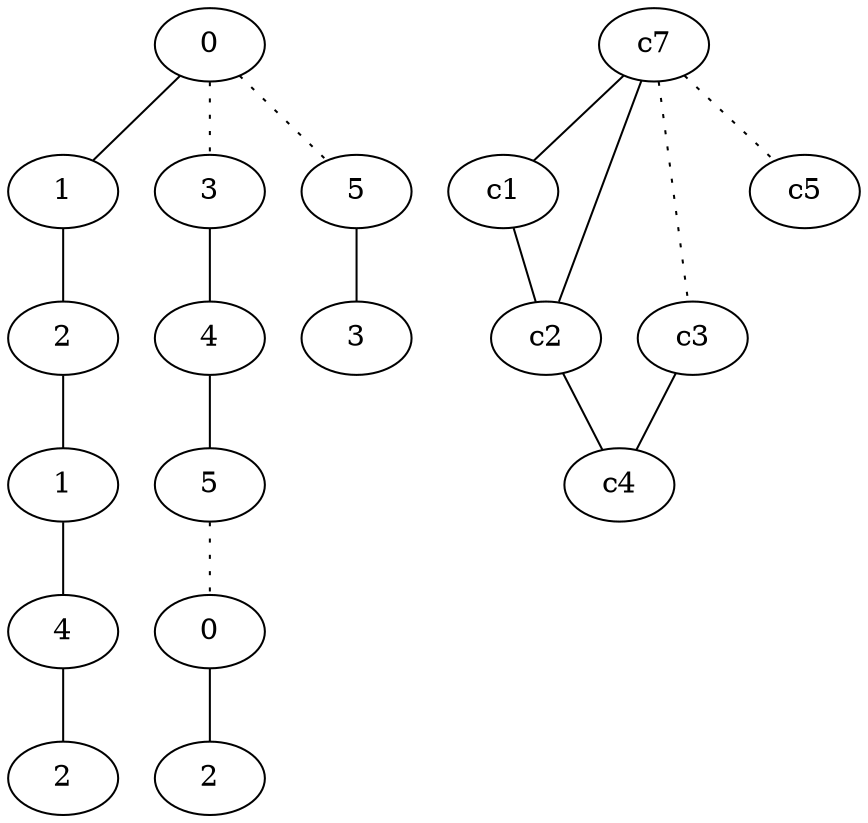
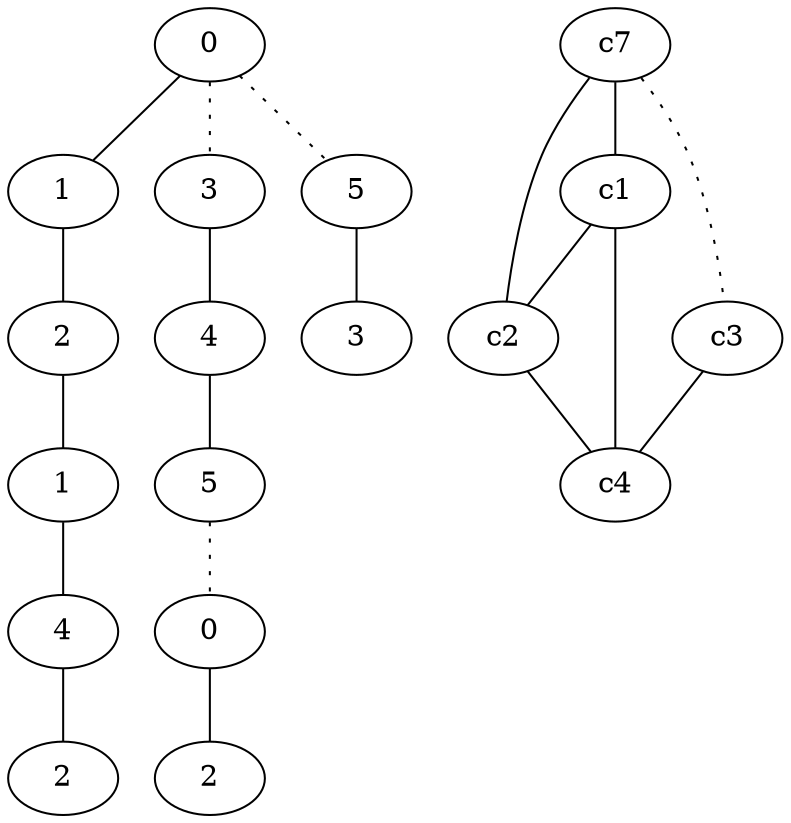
  graph {
    n1 [label=0]
    n2 [label=1]
    n3 [label=3]
    n4 [label=5]
    n5 [label=2]
    n6 [label=4]
    n7 [label=3]
    n8 [label=1]
    n9 [label=4]
    n10 [label=2]
    n11 [label=5]
    n12 [label=0]
    n13 [label=2]
    n14 [label=c7]
    c1
    c2
    c3
-   c5
    c4
    n1 -- n2
    n1 -- n3 [style=dotted]
    n1 -- n4 [style=dotted]
    n2 -- n5
    n3 -- n6
    n4 -- n7
    n5 -- n8
    n6 -- n11
    n8 -- n9
    n9 -- n10
    n11 -- n12 [style=dotted]
    n12 -- n13
    n14 -- c1
    n14 -- c2
    n14 -- c3 [style=dotted]
-   n14 -- c5 [style=dotted]
    c1 -- c2
+   c1 -- c4
    c2 -- c4
    c3 -- c4
  }
